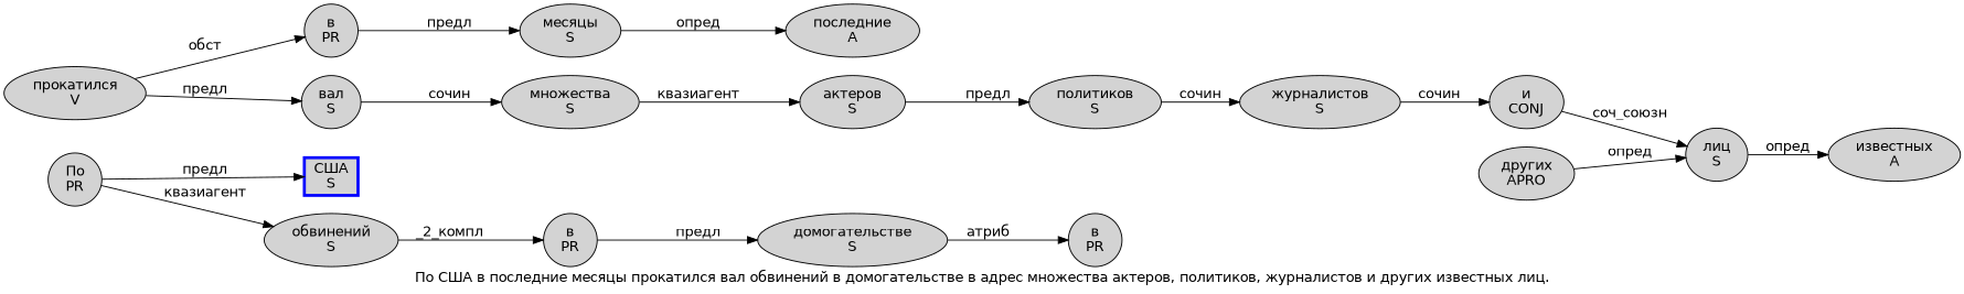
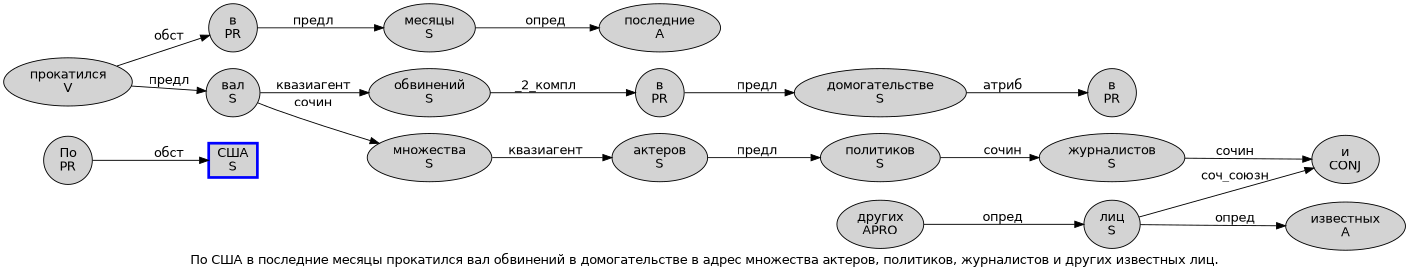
  digraph {
    fontname="DejaVu Sans"
    label="По США в последние месяцы прокатился вал обвинений в домогательстве в адрес множества актеров, политиков, журналистов и других известных лиц."
    rankdir=LR
    node [fillcolor=lightgray fontname="DejaVu Sans" penwidth=1 shape=ellipse style=filled]
    edge [fontname="DejaVu Sans"]
    n1 [label="По\nPR"]
    n2 [color=blue label="США\nS" penwidth=3 shape=box]
    n3 [label="в\nPR"]
    n4 [label="месяцы\nS"]
    n5 [label="последние\nA"]
    n6 [label="прокатился\nV"]
    n7 [label="вал\nS"]
    n8 [label="обвинений\nS"]
    n9 [label="множества\nS"]
    n10 [label="в\nPR"]
    n11 [label="актеров\nS"]
    n12 [label="домогательстве\nS"]
    n13 [label="в\nPR"]
    n14 [label="политиков\nS"]
    n15 [label="журналистов\nS"]
    n16 [label="и\nCONJ"]
    n17 [label="лиц\nS"]
    n18 [label="известных\nA"]
    n19 [label="других\nAPRO"]
-   n1 -> n2 [label="предл"]
+   n1 -> n2 [label="обст"]
    n3 -> n4 [label="предл"]
    n4 -> n5 [label="опред"]
    n6 -> n3 [label="обст"]
    n6 -> n7 [label="предл"]
-   n1 -> n8 [label="квазиагент"]
+   n7 -> n8 [label="квазиагент"]
    n7 -> n9 [label="сочин"]
    n8 -> n10 [label="_2_компл"]
    n9 -> n11 [label="квазиагент"]
    n10 -> n12 [label="предл"]
    n11 -> n14 [label="предл"]
    n12 -> n13 [label="атриб"]
    n14 -> n15 [label="сочин"]
    n15 -> n16 [label="сочин"]
-   n16 -> n17 [label="соч_союзн"]
+   n17 -> n16 [label="соч_союзн"]
    n17 -> n18 [label="опред"]
    n19 -> n17 [label="опред"]
  }
